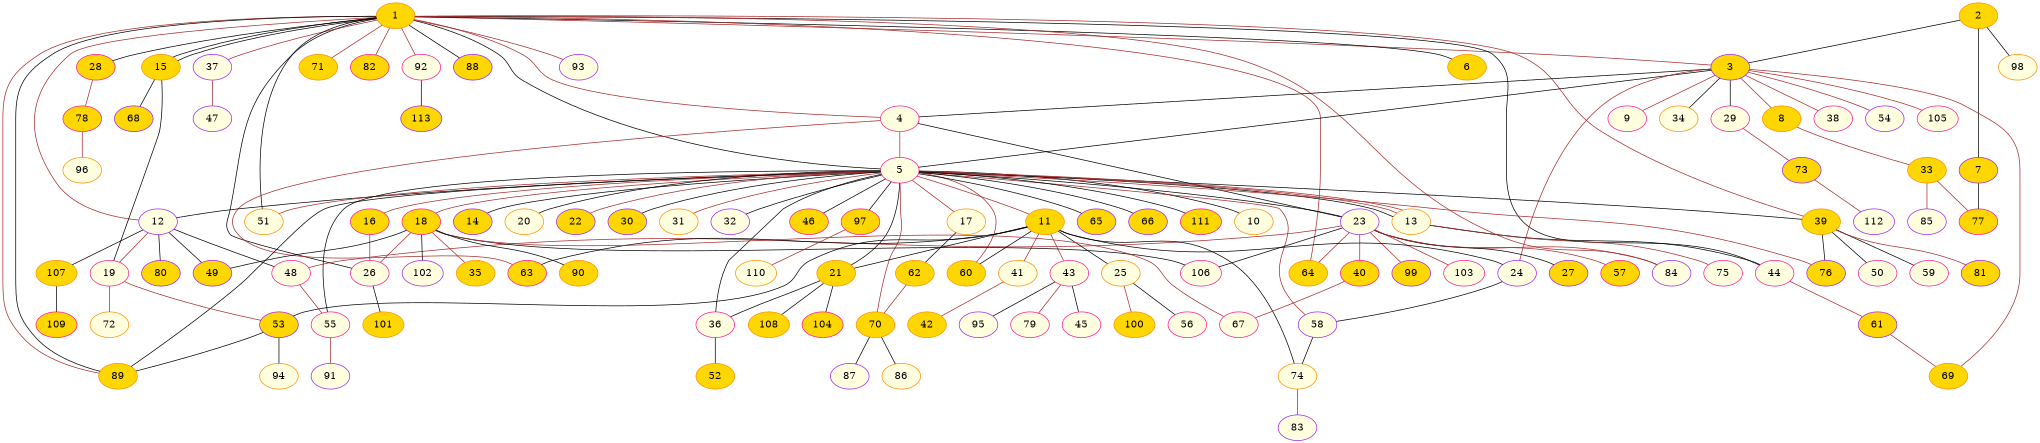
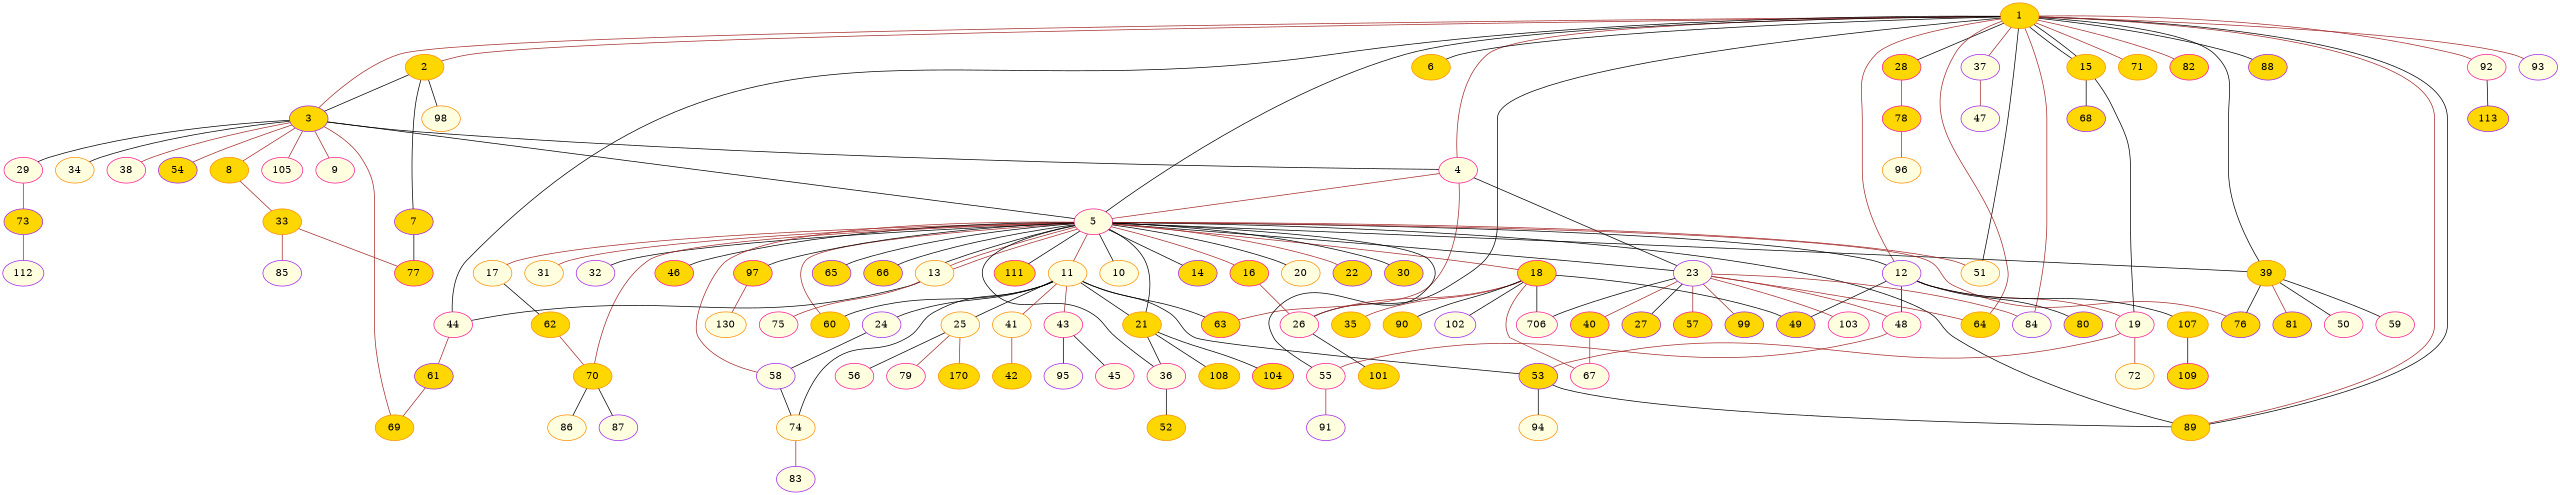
  graph {
    node [color=darkorange fillcolor=gold style=filled]
    edge [color=black]
    1
    2
    3 [color=purple]
    4 [color=deeppink fillcolor=lightyellow]
    5 [color=deeppink fillcolor=lightyellow]
    6
    12 [color=purple fillcolor=lightyellow]
    15
    26 [color=deeppink fillcolor=lightyellow]
    28 [color=deeppink]
    37 [color=purple fillcolor=lightyellow]
    39
    44 [color=deeppink fillcolor=lightyellow]
    51 [fillcolor=lightyellow]
    64
    71
    82 [color=deeppink]
    84 [color=purple fillcolor=lightyellow]
    88 [color=purple]
    89
    92 [color=deeppink fillcolor=lightyellow]
    93 [color=purple fillcolor=lightyellow]
    7 [color=purple]
    98 [fillcolor=lightyellow]
    8
    9 [color=deeppink fillcolor=lightyellow]
    24 [color=purple fillcolor=lightyellow]
    29 [color=deeppink fillcolor=lightyellow]
    34 [fillcolor=lightyellow]
    38 [color=deeppink fillcolor=lightyellow]
-   54 [color=purple fillcolor=lightyellow]
+   54 [color=purple]
    69
    105 [color=deeppink fillcolor=lightyellow]
    23 [color=purple fillcolor=lightyellow]
    63 [color=deeppink]
    10 [fillcolor=lightyellow]
-   11
+   11 [fillcolor=lightyellow]
    13 [fillcolor=lightyellow]
    14 [color=purple]
    16 [color=deeppink]
    17 [fillcolor=lightyellow]
    18 [color=deeppink]
    20 [fillcolor=lightyellow]
    21
    22 [color=purple]
    30 [color=purple]
    31 [fillcolor=lightyellow]
    32 [color=purple fillcolor=lightyellow]
    36 [color=deeppink fillcolor=lightyellow]
    46 [color=deeppink]
    55 [color=deeppink fillcolor=lightyellow]
    58 [color=purple fillcolor=lightyellow]
    60
    65 [color=purple]
    66 [color=purple]
    70
    76 [color=purple]
    97 [color=deeppink]
    111 [color=deeppink]
    19 [color=deeppink fillcolor=lightyellow]
    48 [color=deeppink fillcolor=lightyellow]
    49 [color=purple]
    80 [color=purple]
    107
    68 [color=purple]
    101
    78 [color=deeppink]
    47 [color=purple fillcolor=lightyellow]
    50 [color=deeppink fillcolor=lightyellow]
    59 [color=deeppink fillcolor=lightyellow]
    81 [color=purple]
    61 [color=purple]
    113 [color=purple]
    77 [color=deeppink]
    33
    73 [color=purple]
-   106 [color=deeppink fillcolor=lightyellow]
+   106 [color=deeppink fillcolor=lightyellow label=706]
    27 [color=purple]
    40 [color=deeppink]
    57 [color=deeppink]
    99 [color=purple]
    103 [color=deeppink fillcolor=lightyellow]
    25 [fillcolor=lightyellow]
    41 [fillcolor=lightyellow]
    43 [color=deeppink fillcolor=lightyellow]
    53 [color=purple]
    74 [fillcolor=lightyellow]
    75 [color=deeppink fillcolor=lightyellow]
    62
    35
    67 [color=deeppink fillcolor=lightyellow]
    90
    102 [color=purple fillcolor=lightyellow]
    104 [color=deeppink]
    108
    52
    91 [color=purple fillcolor=lightyellow]
    86 [fillcolor=lightyellow]
    87 [color=purple fillcolor=lightyellow]
-   110 [fillcolor=lightyellow]
+   110 [fillcolor=lightyellow label=130]
    85 [color=purple fillcolor=lightyellow]
    56 [color=deeppink fillcolor=lightyellow]
    79 [color=deeppink fillcolor=lightyellow]
-   100
+   100 [label=170]
    42
    45 [color=deeppink fillcolor=lightyellow]
    95 [color=purple fillcolor=lightyellow]
    94 [fillcolor=lightyellow]
    83 [color=purple fillcolor=lightyellow]
    72 [fillcolor=lightyellow]
    109 [color=deeppink]
    96 [fillcolor=lightyellow]
    112 [color=purple fillcolor=lightyellow]
+   1 -- 2 [color=brown]
    1 -- 3 [color=brown]
    1 -- 4 [color=brown]
    1 -- 5
    1 -- 6
    1 -- 12 [color=brown]
    1 -- 15
    1 -- 15
    1 -- 26
    1 -- 28
    1 -- 37 [color=brown]
-   1 -- 39 [color=brown]
+   1 -- 39
    1 -- 44
    1 -- 51
    1 -- 64 [color=brown]
    1 -- 71 [color=brown]
    1 -- 82 [color=brown]
    1 -- 84 [color=brown]
    1 -- 88
    1 -- 89 [color=brown]
    1 -- 89
    1 -- 92 [color=brown]
    1 -- 93 [color=brown]
    2 -- 3
    2 -- 7
    2 -- 98
    3 -- 4
    3 -- 5
    3 -- 8 [color=brown]
    3 -- 9 [color=brown]
-   3 -- 24 [color=brown]
    3 -- 29
    3 -- 34
    3 -- 38 [color=brown]
    3 -- 54 [color=brown]
    3 -- 69 [color=brown]
    3 -- 105 [color=brown]
    4 -- 5 [color=brown]
    4 -- 23
    4 -- 63 [color=brown]
    5 -- 12
    5 -- 39
    5 -- 51 [color=brown]
    5 -- 89
    5 -- 23
    5 -- 10
    5 -- 11 [color=brown]
    5 -- 13
    5 -- 13 [color=brown]
    5 -- 13 [color=brown]
    5 -- 14
    5 -- 16 [color=brown]
    5 -- 17 [color=brown]
    5 -- 18 [color=brown]
    5 -- 20
    5 -- 21
    5 -- 22 [color=brown]
    5 -- 30
    5 -- 31 [color=brown]
    5 -- 32
    5 -- 36
    5 -- 46
    5 -- 55
    5 -- 58 [color=brown]
    5 -- 60 [color=brown]
    5 -- 65
    5 -- 66
    5 -- 70 [color=brown]
    5 -- 76 [color=brown]
    5 -- 97
    5 -- 111
    12 -- 19 [color=brown]
    12 -- 48
    12 -- 49
    12 -- 80
    12 -- 107
    15 -- 19
    15 -- 68
    26 -- 101
    28 -- 78 [color=brown]
    37 -- 47 [color=brown]
    39 -- 76
    39 -- 50
    39 -- 59
    39 -- 81 [color=brown]
    44 -- 61 [color=brown]
    92 -- 113
    7 -- 77
    8 -- 33 [color=brown]
    24 -- 58
    29 -- 73 [color=brown]
    23 -- 64 [color=brown]
    23 -- 84 [color=brown]
    23 -- 48 [color=brown]
    23 -- 106
    23 -- 27
    23 -- 40 [color=brown]
    23 -- 57 [color=brown]
    23 -- 99 [color=brown]
    23 -- 103 [color=brown]
    11 -- 24
    11 -- 63
    11 -- 21
    11 -- 60
    11 -- 25
    11 -- 41 [color=brown]
    11 -- 43 [color=brown]
    11 -- 53
    11 -- 74
    13 -- 44
    13 -- 75 [color=brown]
    16 -- 26 [color=brown]
    17 -- 62
    18 -- 26 [color=brown]
    18 -- 49
    18 -- 106
    18 -- 35 [color=brown]
    18 -- 67 [color=brown]
    18 -- 90
    18 -- 102
    21 -- 36
    21 -- 104
    21 -- 108
    36 -- 52
    55 -- 91 [color=brown]
    58 -- 74
    70 -- 86
    70 -- 87
    97 -- 110 [color=brown]
    19 -- 53 [color=brown]
    19 -- 72 [color=brown]
    48 -- 55 [color=brown]
    107 -- 109
    78 -- 96 [color=brown]
    61 -- 69 [color=brown]
    33 -- 77 [color=brown]
    33 -- 85 [color=brown]
    73 -- 112 [color=brown]
    40 -- 67 [color=brown]
    25 -- 56
-   43 -- 79 [color=brown]
+   25 -- 79 [color=brown]
    25 -- 100 [color=brown]
    41 -- 42 [color=brown]
    43 -- 45
    43 -- 95
    53 -- 89
    53 -- 94
    74 -- 83 [color=brown]
    62 -- 70 [color=brown]
  }
